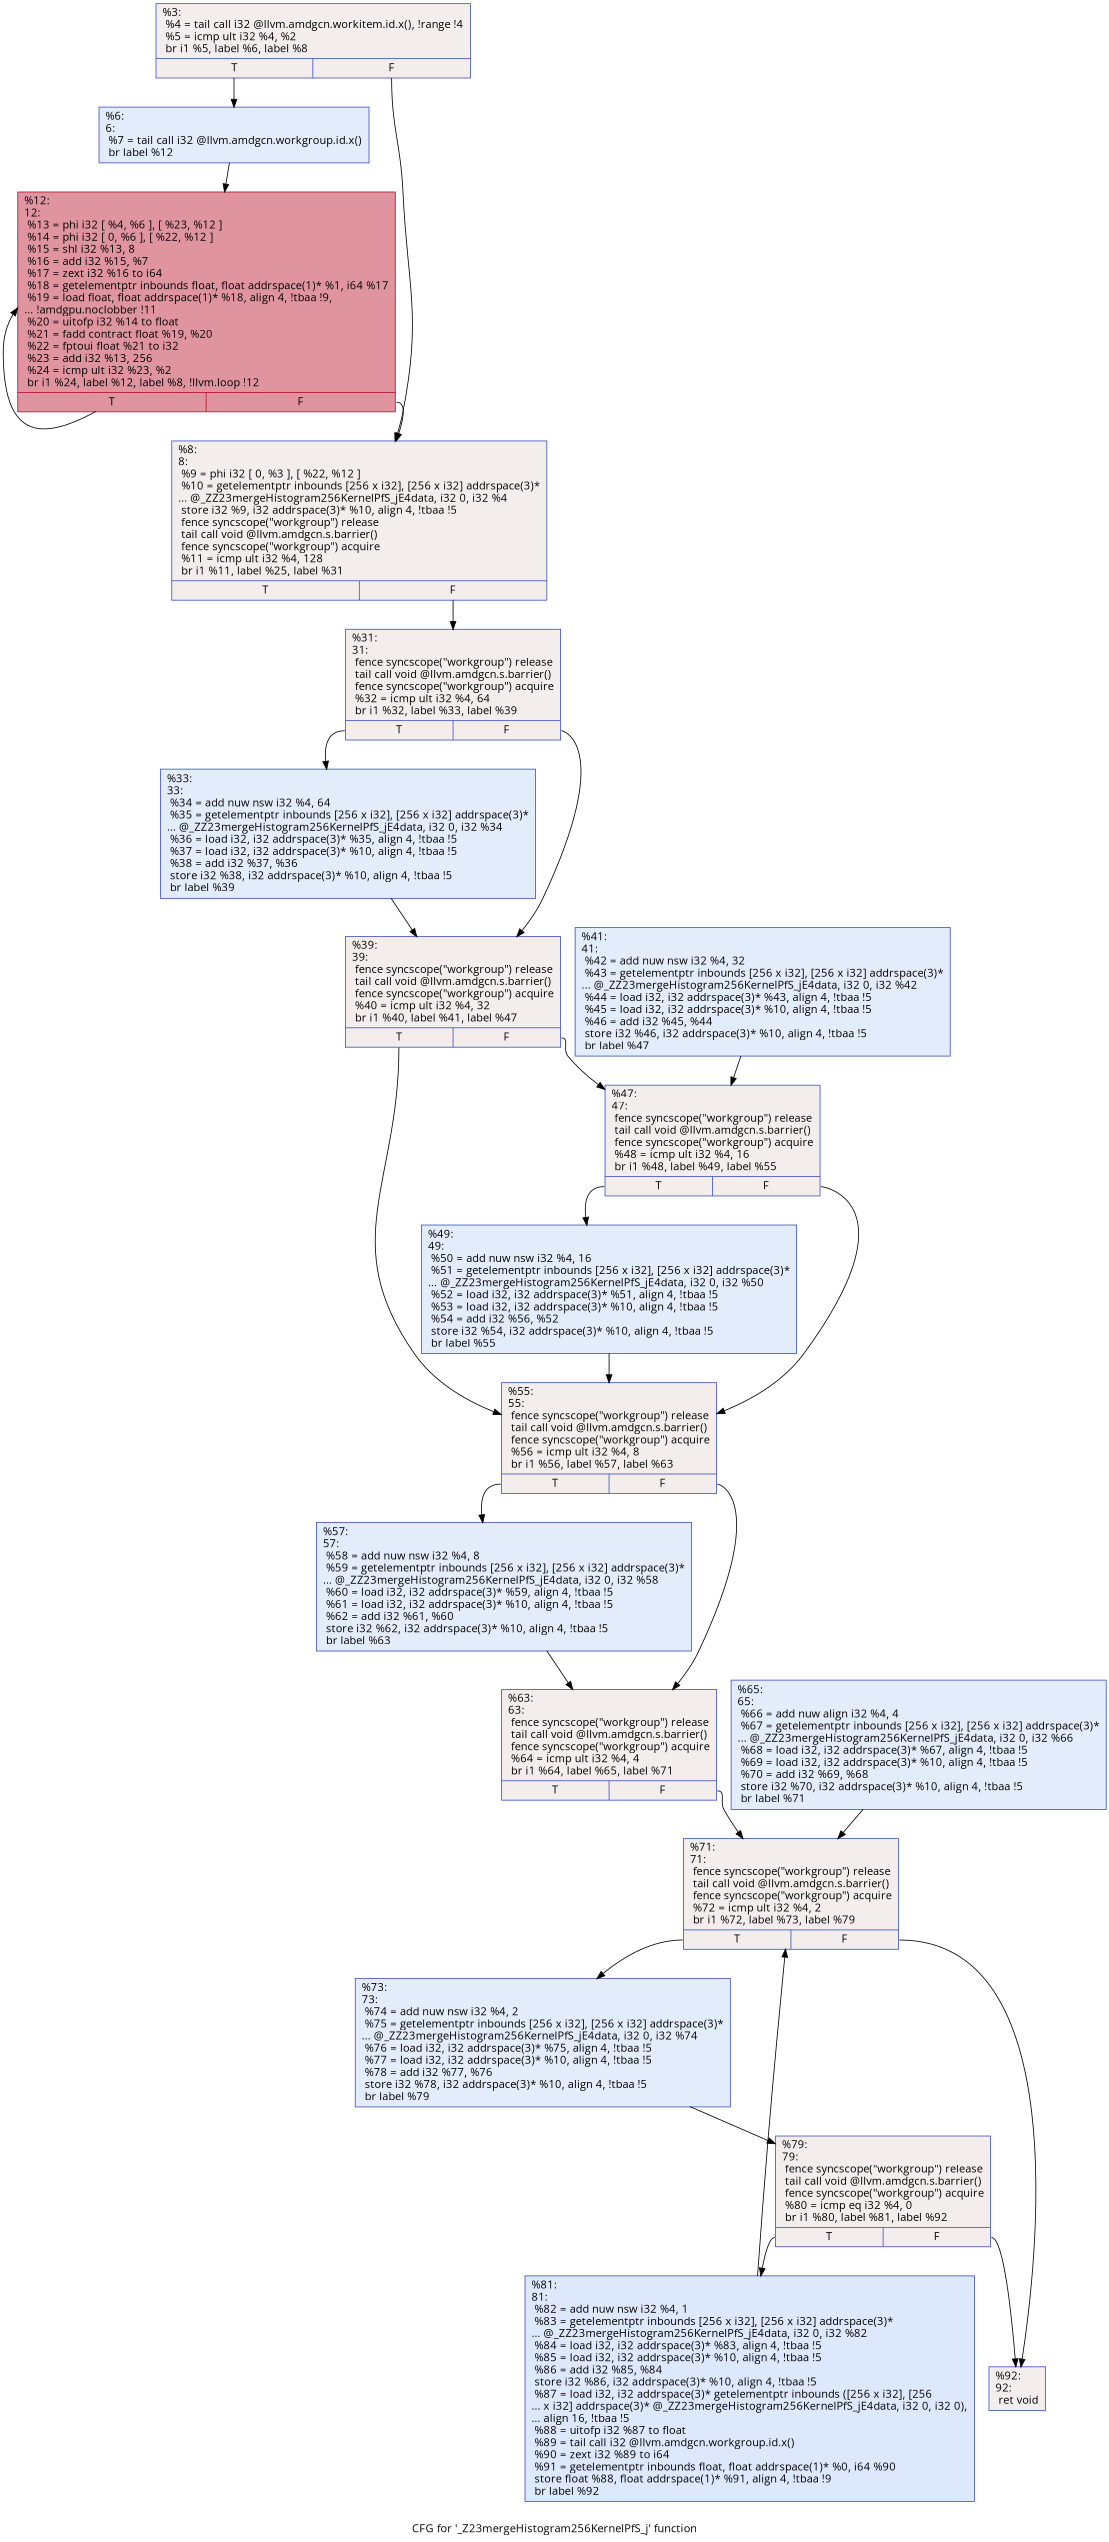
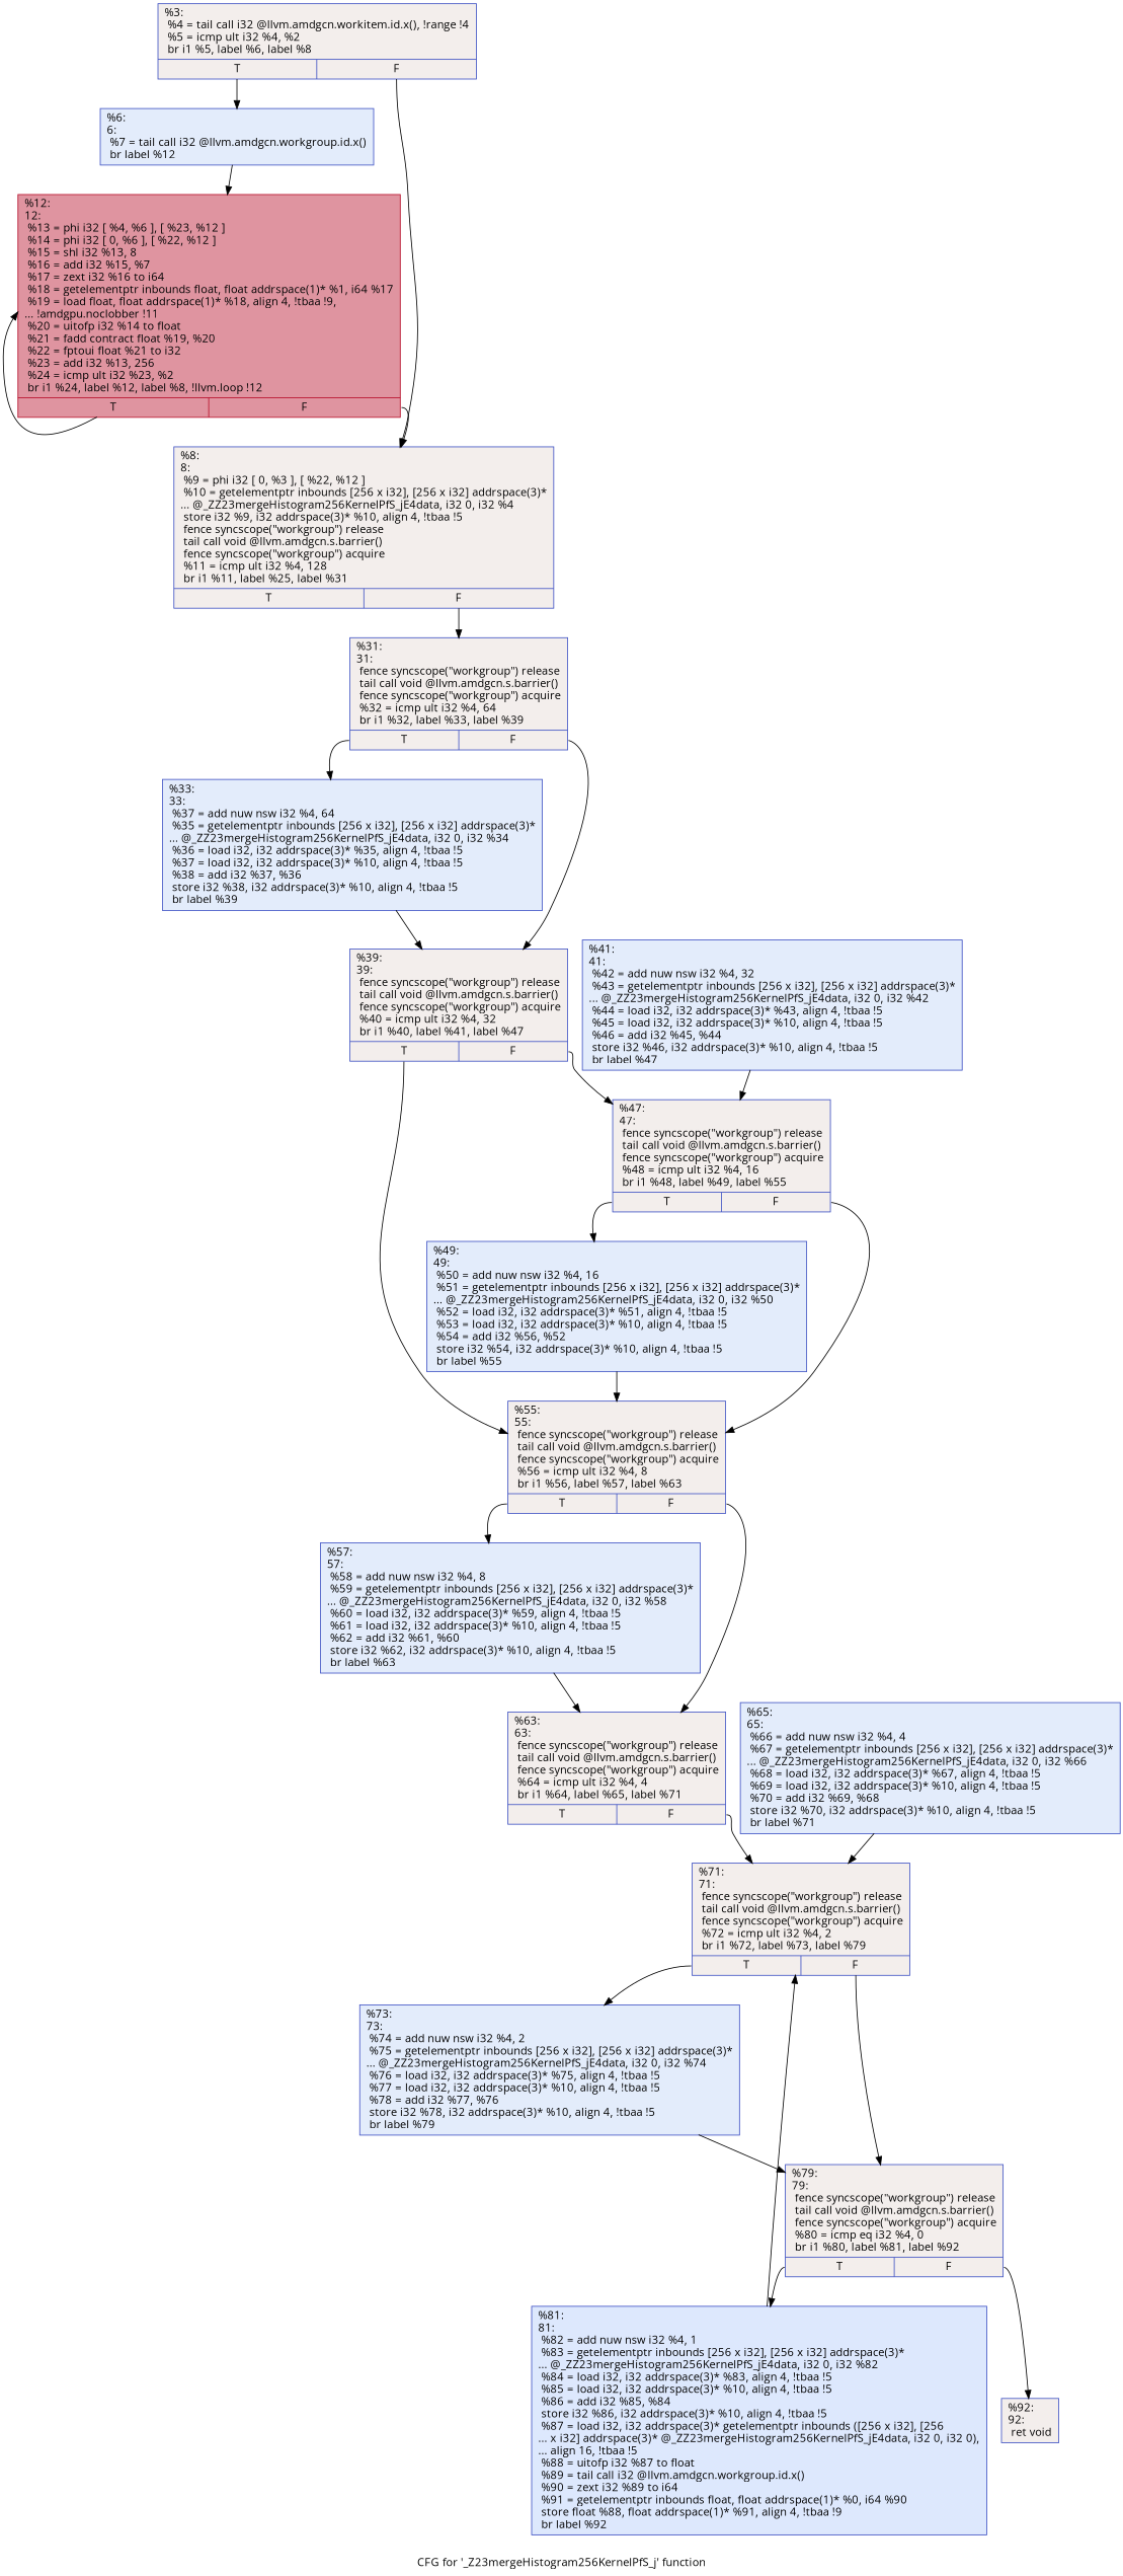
  digraph {
    fontname="Open Sans"
    label="CFG for '_Z23mergeHistogram256KernelPfS_j' function"
    node [color="#3d50c3ff" fillcolor="#e3d9d370" fontname="Open Sans" shape=record style=filled]
    edge [fontname="Open Sans" tailport=s0]
    n1 [label="{%3:\l  %4 = tail call i32 @llvm.amdgcn.workitem.id.x(), !range !4\l  %5 = icmp ult i32 %4, %2\l  br i1 %5, label %6, label %8\l|{<s0>T|<s1>F}}"]
    n2 [fillcolor="#bfd3f670" label="{%6:\l6:                                                \l  %7 = tail call i32 @llvm.amdgcn.workgroup.id.x()\l  br label %12\l}"]
    n3 [label="{%8:\l8:                                                \l  %9 = phi i32 [ 0, %3 ], [ %22, %12 ]\l  %10 = getelementptr inbounds [256 x i32], [256 x i32] addrspace(3)*\l... @_ZZ23mergeHistogram256KernelPfS_jE4data, i32 0, i32 %4\l  store i32 %9, i32 addrspace(3)* %10, align 4, !tbaa !5\l  fence syncscope(\"workgroup\") release\l  tail call void @llvm.amdgcn.s.barrier()\l  fence syncscope(\"workgroup\") acquire\l  %11 = icmp ult i32 %4, 128\l  br i1 %11, label %25, label %31\l|{<s0>T|<s1>F}}"]
    n4 [color="#b70d28ff" fillcolor="#b70d2870" label="{%12:\l12:                                               \l  %13 = phi i32 [ %4, %6 ], [ %23, %12 ]\l  %14 = phi i32 [ 0, %6 ], [ %22, %12 ]\l  %15 = shl i32 %13, 8\l  %16 = add i32 %15, %7\l  %17 = zext i32 %16 to i64\l  %18 = getelementptr inbounds float, float addrspace(1)* %1, i64 %17\l  %19 = load float, float addrspace(1)* %18, align 4, !tbaa !9,\l... !amdgpu.noclobber !11\l  %20 = uitofp i32 %14 to float\l  %21 = fadd contract float %19, %20\l  %22 = fptoui float %21 to i32\l  %23 = add i32 %13, 256\l  %24 = icmp ult i32 %23, %2\l  br i1 %24, label %12, label %8, !llvm.loop !12\l|{<s0>T|<s1>F}}"]
    n5 [label="{%31:\l31:                                               \l  fence syncscope(\"workgroup\") release\l  tail call void @llvm.amdgcn.s.barrier()\l  fence syncscope(\"workgroup\") acquire\l  %32 = icmp ult i32 %4, 64\l  br i1 %32, label %33, label %39\l|{<s0>T|<s1>F}}"]
-   n6 [fillcolor="#bfd3f670" label="{%33:\l33:                                               \l  %34 = add nuw nsw i32 %4, 64\l  %35 = getelementptr inbounds [256 x i32], [256 x i32] addrspace(3)*\l... @_ZZ23mergeHistogram256KernelPfS_jE4data, i32 0, i32 %34\l  %36 = load i32, i32 addrspace(3)* %35, align 4, !tbaa !5\l  %37 = load i32, i32 addrspace(3)* %10, align 4, !tbaa !5\l  %38 = add i32 %37, %36\l  store i32 %38, i32 addrspace(3)* %10, align 4, !tbaa !5\l  br label %39\l}"]
+   n6 [fillcolor="#bfd3f670" label="{%33:\l33:                                               \l  %37 = add nuw nsw i32 %4, 64\l  %35 = getelementptr inbounds [256 x i32], [256 x i32] addrspace(3)*\l... @_ZZ23mergeHistogram256KernelPfS_jE4data, i32 0, i32 %34\l  %36 = load i32, i32 addrspace(3)* %35, align 4, !tbaa !5\l  %37 = load i32, i32 addrspace(3)* %10, align 4, !tbaa !5\l  %38 = add i32 %37, %36\l  store i32 %38, i32 addrspace(3)* %10, align 4, !tbaa !5\l  br label %39\l}"]
    n7 [label="{%39:\l39:                                               \l  fence syncscope(\"workgroup\") release\l  tail call void @llvm.amdgcn.s.barrier()\l  fence syncscope(\"workgroup\") acquire\l  %40 = icmp ult i32 %4, 32\l  br i1 %40, label %41, label %47\l|{<s0>T|<s1>F}}"]
    n8 [label="{%47:\l47:                                               \l  fence syncscope(\"workgroup\") release\l  tail call void @llvm.amdgcn.s.barrier()\l  fence syncscope(\"workgroup\") acquire\l  %48 = icmp ult i32 %4, 16\l  br i1 %48, label %49, label %55\l|{<s0>T|<s1>F}}"]
    n9 [label="{%55:\l55:                                               \l  fence syncscope(\"workgroup\") release\l  tail call void @llvm.amdgcn.s.barrier()\l  fence syncscope(\"workgroup\") acquire\l  %56 = icmp ult i32 %4, 8\l  br i1 %56, label %57, label %63\l|{<s0>T|<s1>F}}"]
    n10 [fillcolor="#bfd3f670" label="{%41:\l41:                                               \l  %42 = add nuw nsw i32 %4, 32\l  %43 = getelementptr inbounds [256 x i32], [256 x i32] addrspace(3)*\l... @_ZZ23mergeHistogram256KernelPfS_jE4data, i32 0, i32 %42\l  %44 = load i32, i32 addrspace(3)* %43, align 4, !tbaa !5\l  %45 = load i32, i32 addrspace(3)* %10, align 4, !tbaa !5\l  %46 = add i32 %45, %44\l  store i32 %46, i32 addrspace(3)* %10, align 4, !tbaa !5\l  br label %47\l}"]
    n11 [fillcolor="#bfd3f670" label="{%49:\l49:                                               \l  %50 = add nuw nsw i32 %4, 16\l  %51 = getelementptr inbounds [256 x i32], [256 x i32] addrspace(3)*\l... @_ZZ23mergeHistogram256KernelPfS_jE4data, i32 0, i32 %50\l  %52 = load i32, i32 addrspace(3)* %51, align 4, !tbaa !5\l  %53 = load i32, i32 addrspace(3)* %10, align 4, !tbaa !5\l  %54 = add i32 %56, %52\l  store i32 %54, i32 addrspace(3)* %10, align 4, !tbaa !5\l  br label %55\l}"]
    n12 [fillcolor="#bfd3f670" label="{%57:\l57:                                               \l  %58 = add nuw nsw i32 %4, 8\l  %59 = getelementptr inbounds [256 x i32], [256 x i32] addrspace(3)*\l... @_ZZ23mergeHistogram256KernelPfS_jE4data, i32 0, i32 %58\l  %60 = load i32, i32 addrspace(3)* %59, align 4, !tbaa !5\l  %61 = load i32, i32 addrspace(3)* %10, align 4, !tbaa !5\l  %62 = add i32 %61, %60\l  store i32 %62, i32 addrspace(3)* %10, align 4, !tbaa !5\l  br label %63\l}"]
    n13 [label="{%63:\l63:                                               \l  fence syncscope(\"workgroup\") release\l  tail call void @llvm.amdgcn.s.barrier()\l  fence syncscope(\"workgroup\") acquire\l  %64 = icmp ult i32 %4, 4\l  br i1 %64, label %65, label %71\l|{<s0>T|<s1>F}}"]
    n14 [label="{%71:\l71:                                               \l  fence syncscope(\"workgroup\") release\l  tail call void @llvm.amdgcn.s.barrier()\l  fence syncscope(\"workgroup\") acquire\l  %72 = icmp ult i32 %4, 2\l  br i1 %72, label %73, label %79\l|{<s0>T|<s1>F}}"]
-   n15 [fillcolor="#bfd3f670" label="{%65:\l65:                                               \l  %66 = add nuw align i32 %4, 4\l  %67 = getelementptr inbounds [256 x i32], [256 x i32] addrspace(3)*\l... @_ZZ23mergeHistogram256KernelPfS_jE4data, i32 0, i32 %66\l  %68 = load i32, i32 addrspace(3)* %67, align 4, !tbaa !5\l  %69 = load i32, i32 addrspace(3)* %10, align 4, !tbaa !5\l  %70 = add i32 %69, %68\l  store i32 %70, i32 addrspace(3)* %10, align 4, !tbaa !5\l  br label %71\l}"]
+   n15 [fillcolor="#bfd3f670" label="{%65:\l65:                                               \l  %66 = add nuw nsw i32 %4, 4\l  %67 = getelementptr inbounds [256 x i32], [256 x i32] addrspace(3)*\l... @_ZZ23mergeHistogram256KernelPfS_jE4data, i32 0, i32 %66\l  %68 = load i32, i32 addrspace(3)* %67, align 4, !tbaa !5\l  %69 = load i32, i32 addrspace(3)* %10, align 4, !tbaa !5\l  %70 = add i32 %69, %68\l  store i32 %70, i32 addrspace(3)* %10, align 4, !tbaa !5\l  br label %71\l}"]
    n16 [fillcolor="#bfd3f670" label="{%73:\l73:                                               \l  %74 = add nuw nsw i32 %4, 2\l  %75 = getelementptr inbounds [256 x i32], [256 x i32] addrspace(3)*\l... @_ZZ23mergeHistogram256KernelPfS_jE4data, i32 0, i32 %74\l  %76 = load i32, i32 addrspace(3)* %75, align 4, !tbaa !5\l  %77 = load i32, i32 addrspace(3)* %10, align 4, !tbaa !5\l  %78 = add i32 %77, %76\l  store i32 %78, i32 addrspace(3)* %10, align 4, !tbaa !5\l  br label %79\l}"]
    n17 [label="{%79:\l79:                                               \l  fence syncscope(\"workgroup\") release\l  tail call void @llvm.amdgcn.s.barrier()\l  fence syncscope(\"workgroup\") acquire\l  %80 = icmp eq i32 %4, 0\l  br i1 %80, label %81, label %92\l|{<s0>T|<s1>F}}"]
    n18 [fillcolor="#b2ccfb70" label="{%81:\l81:                                               \l  %82 = add nuw nsw i32 %4, 1\l  %83 = getelementptr inbounds [256 x i32], [256 x i32] addrspace(3)*\l... @_ZZ23mergeHistogram256KernelPfS_jE4data, i32 0, i32 %82\l  %84 = load i32, i32 addrspace(3)* %83, align 4, !tbaa !5\l  %85 = load i32, i32 addrspace(3)* %10, align 4, !tbaa !5\l  %86 = add i32 %85, %84\l  store i32 %86, i32 addrspace(3)* %10, align 4, !tbaa !5\l  %87 = load i32, i32 addrspace(3)* getelementptr inbounds ([256 x i32], [256\l... x i32] addrspace(3)* @_ZZ23mergeHistogram256KernelPfS_jE4data, i32 0, i32 0),\l... align 16, !tbaa !5\l  %88 = uitofp i32 %87 to float\l  %89 = tail call i32 @llvm.amdgcn.workgroup.id.x()\l  %90 = zext i32 %89 to i64\l  %91 = getelementptr inbounds float, float addrspace(1)* %0, i64 %90\l  store float %88, float addrspace(1)* %91, align 4, !tbaa !9\l  br label %92\l}"]
    n19 [label="{%92:\l92:                                               \l  ret void\l}"]
    n1 -> n2
    n1 -> n3 [tailport=s1]
    n2 -> n4
    n3 -> n5 [tailport=s1]
    n4 -> n3 [tailport=s1]
    n4 -> n4
    n5 -> n6
    n5 -> n7 [tailport=s1]
    n6 -> n7
    n7 -> n8 [tailport=s1]
    n7 -> n9
    n8 -> n9 [tailport=s1]
    n8 -> n11
    n9 -> n12
    n9 -> n13 [tailport=s1]
    n10 -> n8
    n11 -> n9
    n12 -> n13
    n13 -> n14 [tailport=s1]
    n14 -> n16
-   n14 -> n19 [tailport=s1]
+   n14 -> n17 [tailport=s1]
    n15 -> n14
    n16 -> n17
    n17 -> n18
    n17 -> n19 [tailport=s1]
    n18 -> n14
  }
